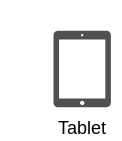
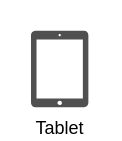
  <mxCell id="0" />
  <mxCell id="1" parent="0" />
- <mxCell id="2" value="Tablet" style="pointerEvents=1;shadow=0;dashed=0;html=1;strokeColor=none;fillColor=#505050;labelPosition=center;verticalLabelPosition=bottom;verticalAlign=top;outlineConnect=0;align=center;shape=mxgraph.office.devices.tablet_ipad;aspect=fixed;" vertex="1" parent="1"><mxGeometry x="35" y="20" width="38.25" height="51" as="geometry" /></mxCell>
+ <mxCell id="2" value="Tablet" style="pointerEvents=1;shadow=0;dashed=0;html=1;strokeColor=none;fillColor=#505050;labelPosition=center;verticalLabelPosition=bottom;verticalAlign=top;outlineConnect=0;align=center;shape=mxgraph.office.devices.tablet_ipad;aspect=fixed;" vertex="1" parent="1"><mxGeometry x="20" y="20" width="38.25" height="51" as="geometry" /></mxCell>
